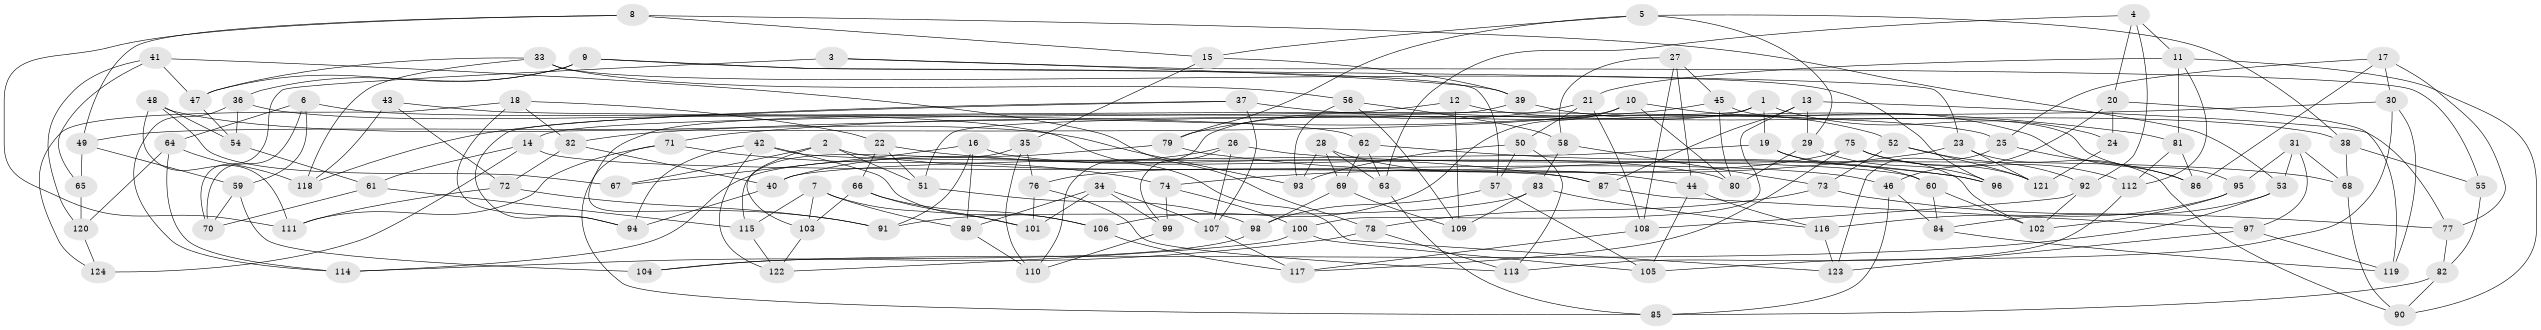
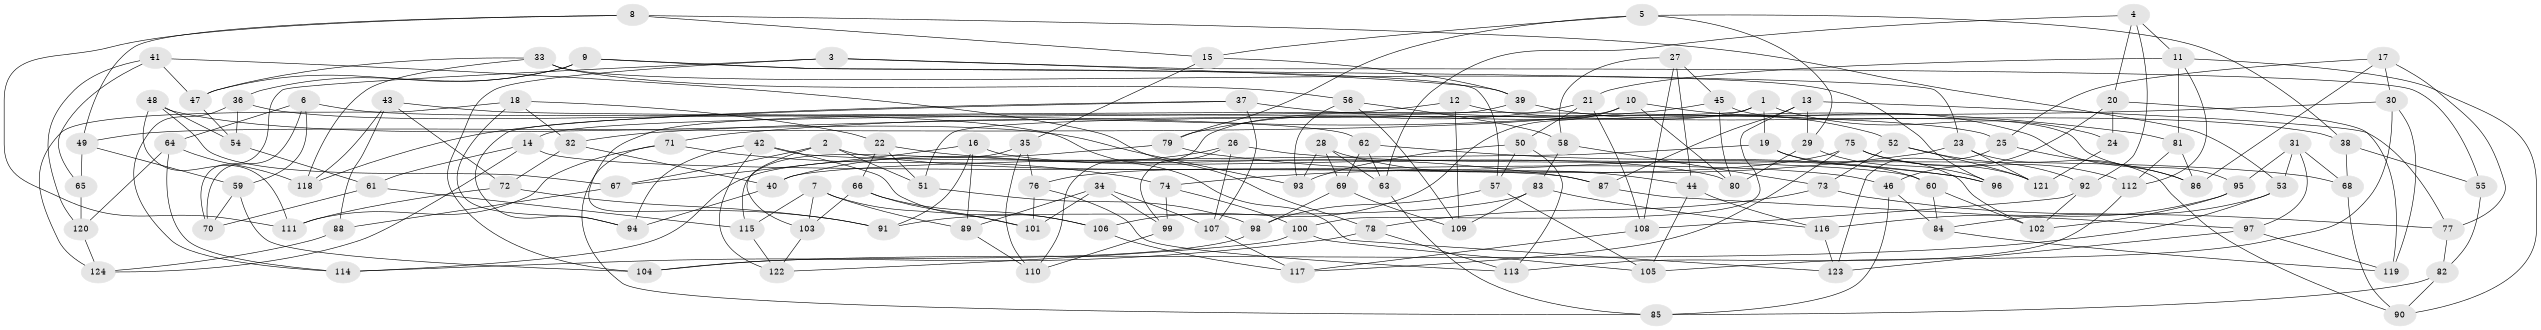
  graph {
    node [color=gray90 style=filled]
    1
    19
    24
    51
    110
    40
    60
    102
    121
    98
    2
    46
    67
    103
    84
    85
+   88
    122
    3
    39
    55
    70
    104
    91
    52
    82
    4
    20
    63
    92
    11
    12
    38
    14
    109
    119
    108
    5
    15
    29
    79
    35
    80
    96
    68
    114
    6
    25
    59
    64
    86
    123
    118
    120
    7
    89
    101
    115
    8
    49
    53
    111
    65
    9
    23
    36
    47
    57
    90
    74
    54
    105
    10
    106
    117
    21
    81
    112
    50
    113
    87
    61
    124
    13
    77
    100
    97
    76
    16
    17
    30
    32
    18
    22
    94
    66
    72
    93
    99
    26
    107
    27
    44
    45
    58
    116
    95
    71
    73
    83
    28
    69
    31
    33
    56
    34
    37
    41
    78
    42
    43
    62
    48
    75
    1 -- 19
    1 -- 24
    1 -- 51
    1 -- 110
    19 -- 40
    19 -- 60
    19 -- 102
    24 -- 121
    51 -- 98
    40 -- 94
    60 -- 102
    60 -- 84
    98 -- 104
    2 -- 51
    2 -- 46
    2 -- 67
    2 -- 103
    46 -- 84
    46 -- 85
+   67 -- 88
    103 -- 122
    84 -- 119
+   88 -- 124
    3 -- 39
    3 -- 55
    3 -- 70
+   3 -- 104
    39 -- 91
    39 -- 52
    55 -- 82
    52 -- 121
    52 -- 92
    52 -- 73
    82 -- 85
    82 -- 90
    4 -- 20
    4 -- 63
    4 -- 92
    4 -- 11
    20 -- 24
    20 -- 46
    20 -- 119
    63 -- 85
    92 -- 102
    92 -- 108
    11 -- 90
    11 -- 21
    11 -- 81
    11 -- 112
    12 -- 38
    12 -- 14
    12 -- 109
    38 -- 55
    38 -- 68
    14 -- 87
    14 -- 61
    14 -- 124
    108 -- 117
    5 -- 38
    5 -- 15
    5 -- 29
    5 -- 79
    15 -- 39
    15 -- 35
    29 -- 80
    29 -- 96
    79 -- 96
    79 -- 114
    35 -- 110
    35 -- 115
    35 -- 76
    68 -- 90
    6 -- 70
    6 -- 25
    6 -- 59
    6 -- 64
    25 -- 86
    25 -- 123
    59 -- 70
    59 -- 104
    64 -- 114
    64 -- 118
    64 -- 120
    120 -- 124
    7 -- 103
    7 -- 89
    7 -- 101
    7 -- 115
    89 -- 110
    115 -- 122
    8 -- 15
    8 -- 49
    8 -- 53
    8 -- 111
    49 -- 59
    49 -- 65
    53 -- 84
    53 -- 104
    65 -- 120
    9 -- 23
    9 -- 36
    9 -- 47
    9 -- 57
    23 -- 121
    23 -- 90
    23 -- 74
    36 -- 114
    36 -- 123
    36 -- 54
    47 -- 54
    57 -- 98
    57 -- 105
    74 -- 100
    74 -- 99
    54 -- 61
    10 -- 80
    10 -- 86
    10 -- 49
    10 -- 106
    106 -- 117
    21 -- 108
    21 -- 79
    21 -- 50
    81 -- 86
    81 -- 112
    112 -- 113
    50 -- 57
    50 -- 113
    50 -- 93
    87 -- 97
    61 -- 70
    61 -- 115
    13 -- 29
    13 -- 87
    13 -- 77
    13 -- 100
    77 -- 82
    100 -- 122
    100 -- 105
    97 -- 119
    97 -- 123
    76 -- 101
    76 -- 113
    16 -- 67
    16 -- 91
    16 -- 80
    16 -- 89
    17 -- 25
    17 -- 86
    17 -- 77
    17 -- 30
    30 -- 119
    30 -- 105
    30 -- 32
    32 -- 40
    32 -- 72
    18 -- 124
    18 -- 32
    18 -- 22
    18 -- 94
    22 -- 51
    22 -- 87
    22 -- 66
    66 -- 103
    66 -- 101
    66 -- 106
    72 -- 91
    72 -- 111
    99 -- 110
    26 -- 40
    26 -- 68
    26 -- 99
    26 -- 107
    107 -- 117
    27 -- 108
    27 -- 44
    27 -- 45
    27 -- 58
    44 -- 105
    44 -- 116
    45 -- 80
    45 -- 95
    45 -- 71
    58 -- 73
    58 -- 83
    116 -- 123
    95 -- 102
    95 -- 116
    71 -- 85
    71 -- 111
    71 -- 74
    73 -- 77
    73 -- 78
    83 -- 91
    83 -- 109
    83 -- 116
    28 -- 63
    28 -- 93
    28 -- 44
    28 -- 69
    69 -- 98
    69 -- 109
    31 -- 68
    31 -- 53
    31 -- 97
    31 -- 95
    33 -- 96
    33 -- 118
    33 -- 47
    33 -- 56
    56 -- 109
    56 -- 93
    56 -- 58
    34 -- 89
    34 -- 101
    34 -- 99
    34 -- 107
    37 -- 118
    37 -- 81
    37 -- 94
    37 -- 107
    41 -- 120
    41 -- 65
    41 -- 47
    41 -- 78
    78 -- 114
    78 -- 113
    42 -- 60
    42 -- 122
    42 -- 106
    42 -- 94
+   43 -- 88
    43 -- 118
    43 -- 72
    43 -- 62
    62 -- 63
    62 -- 96
    62 -- 69
    48 -- 67
    48 -- 111
    48 -- 54
    48 -- 93
    75 -- 121
    75 -- 117
    75 -- 112
    75 -- 76
  }
